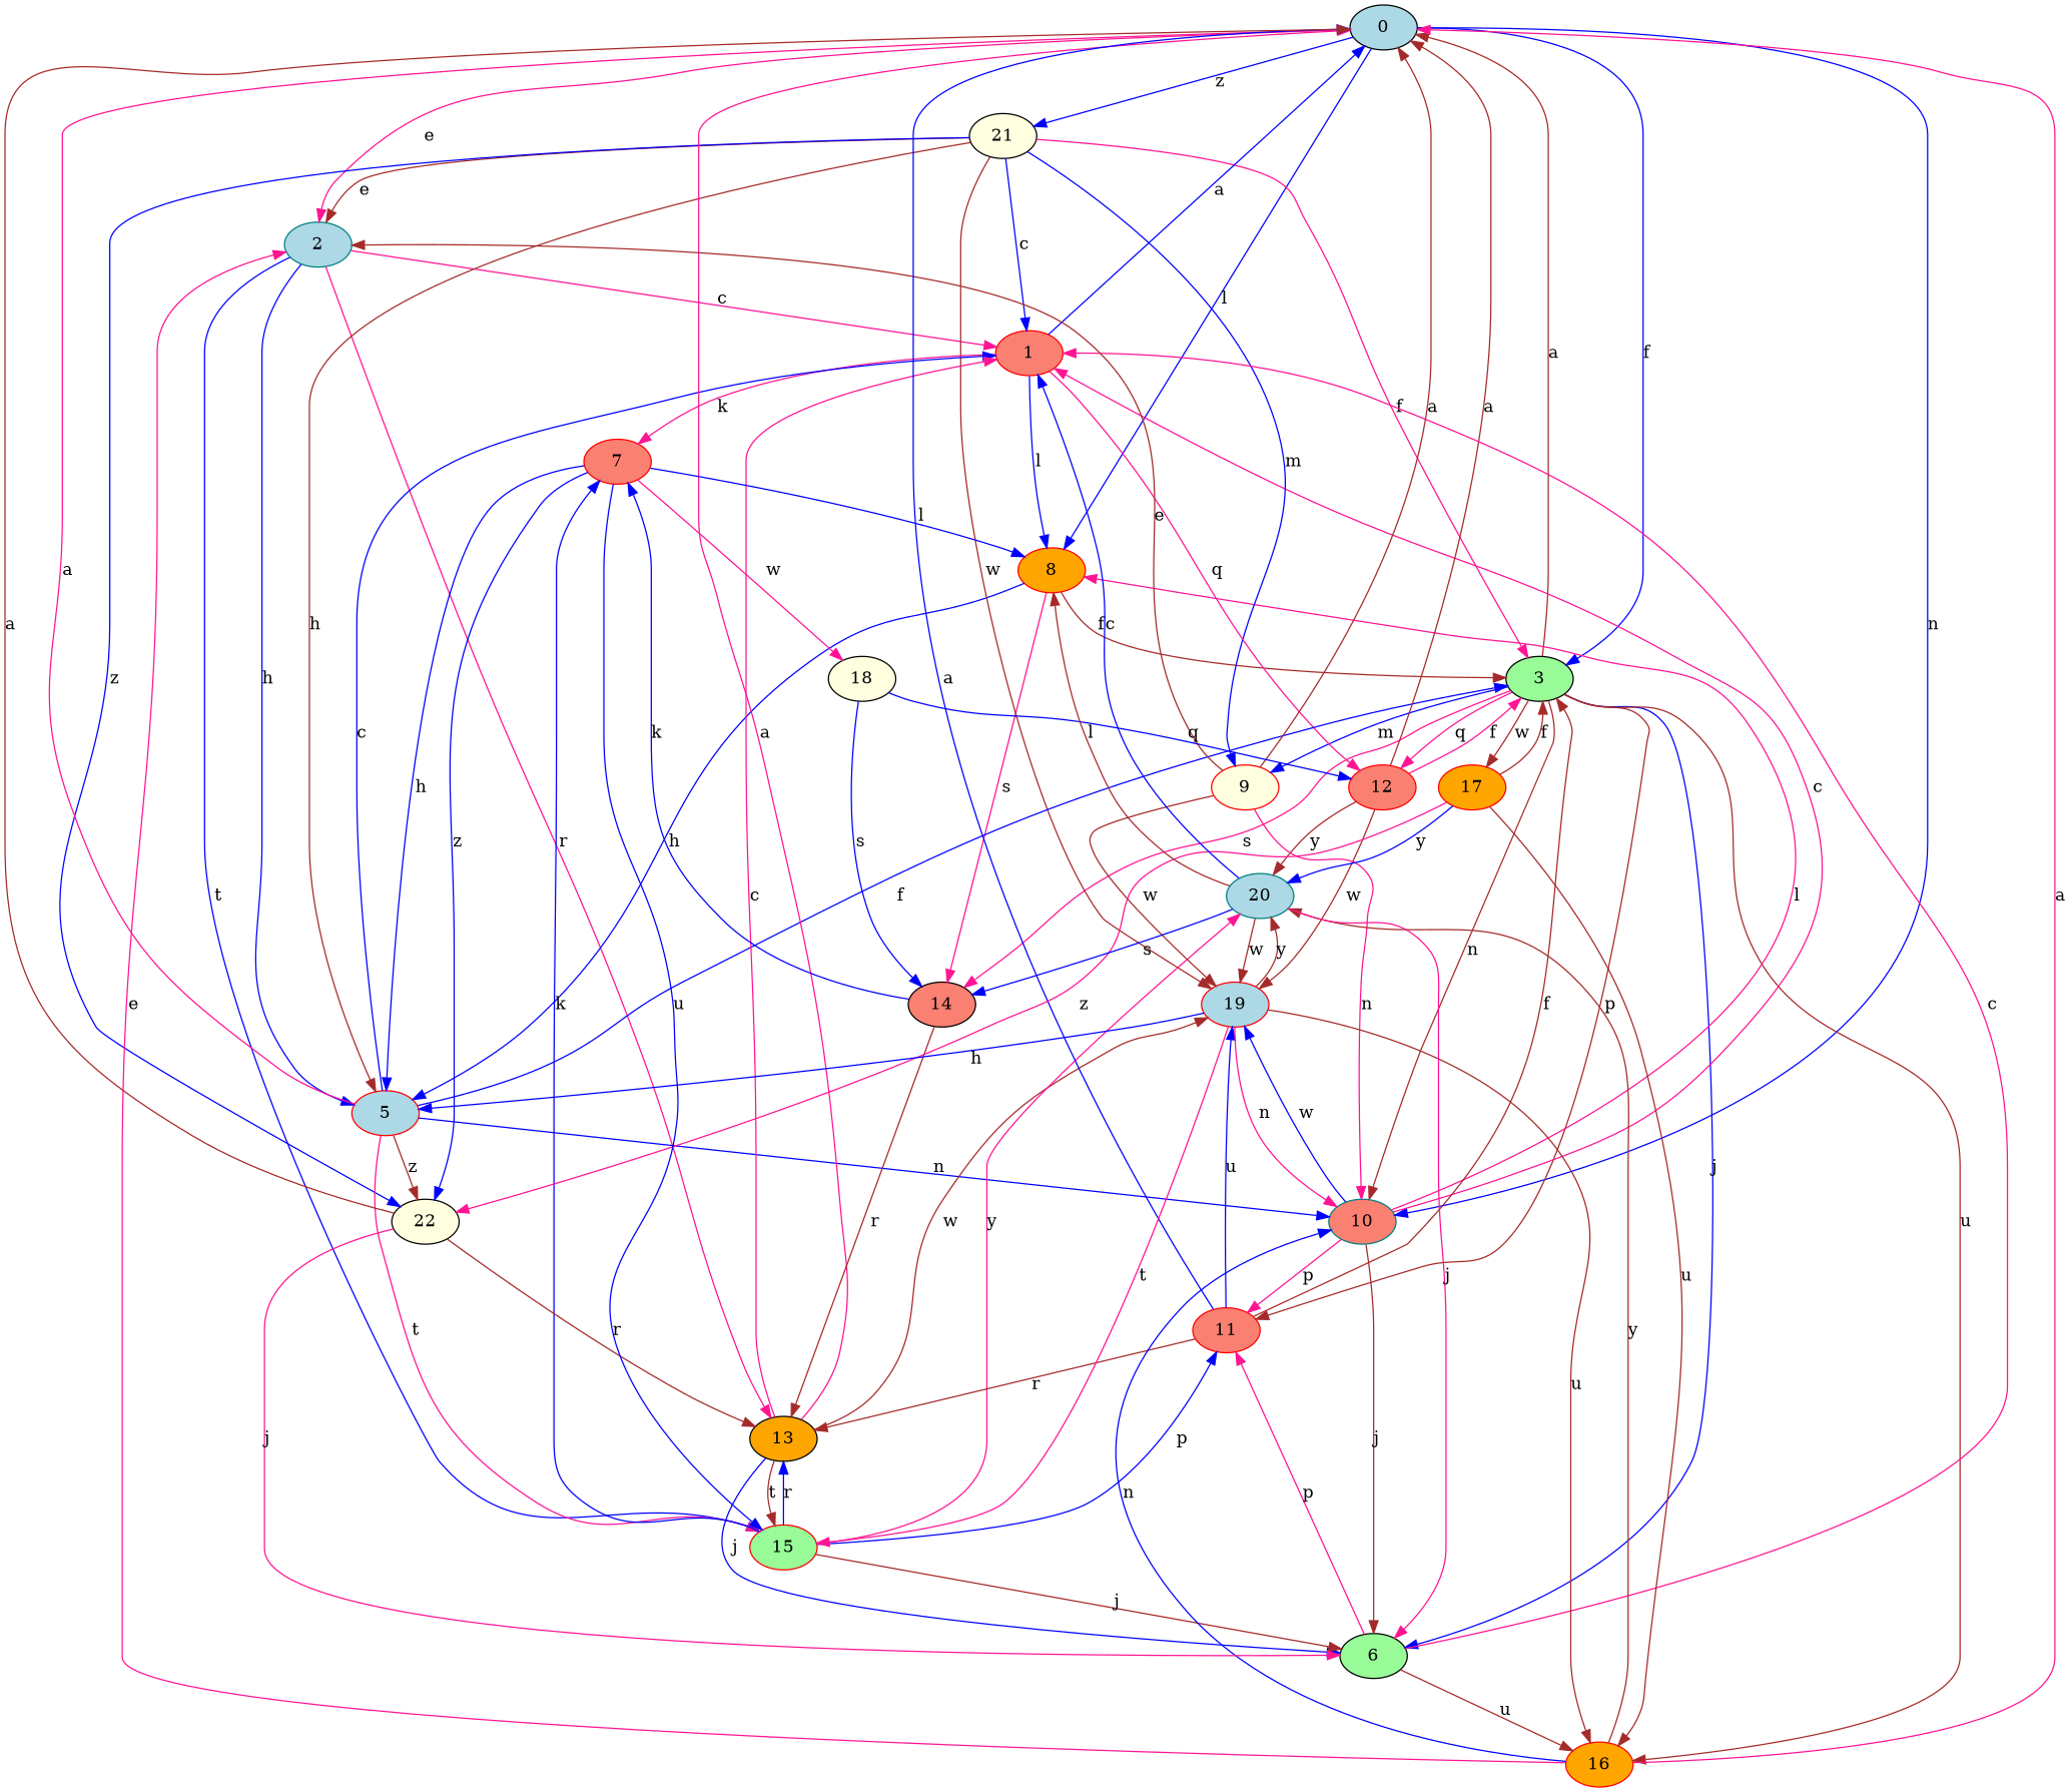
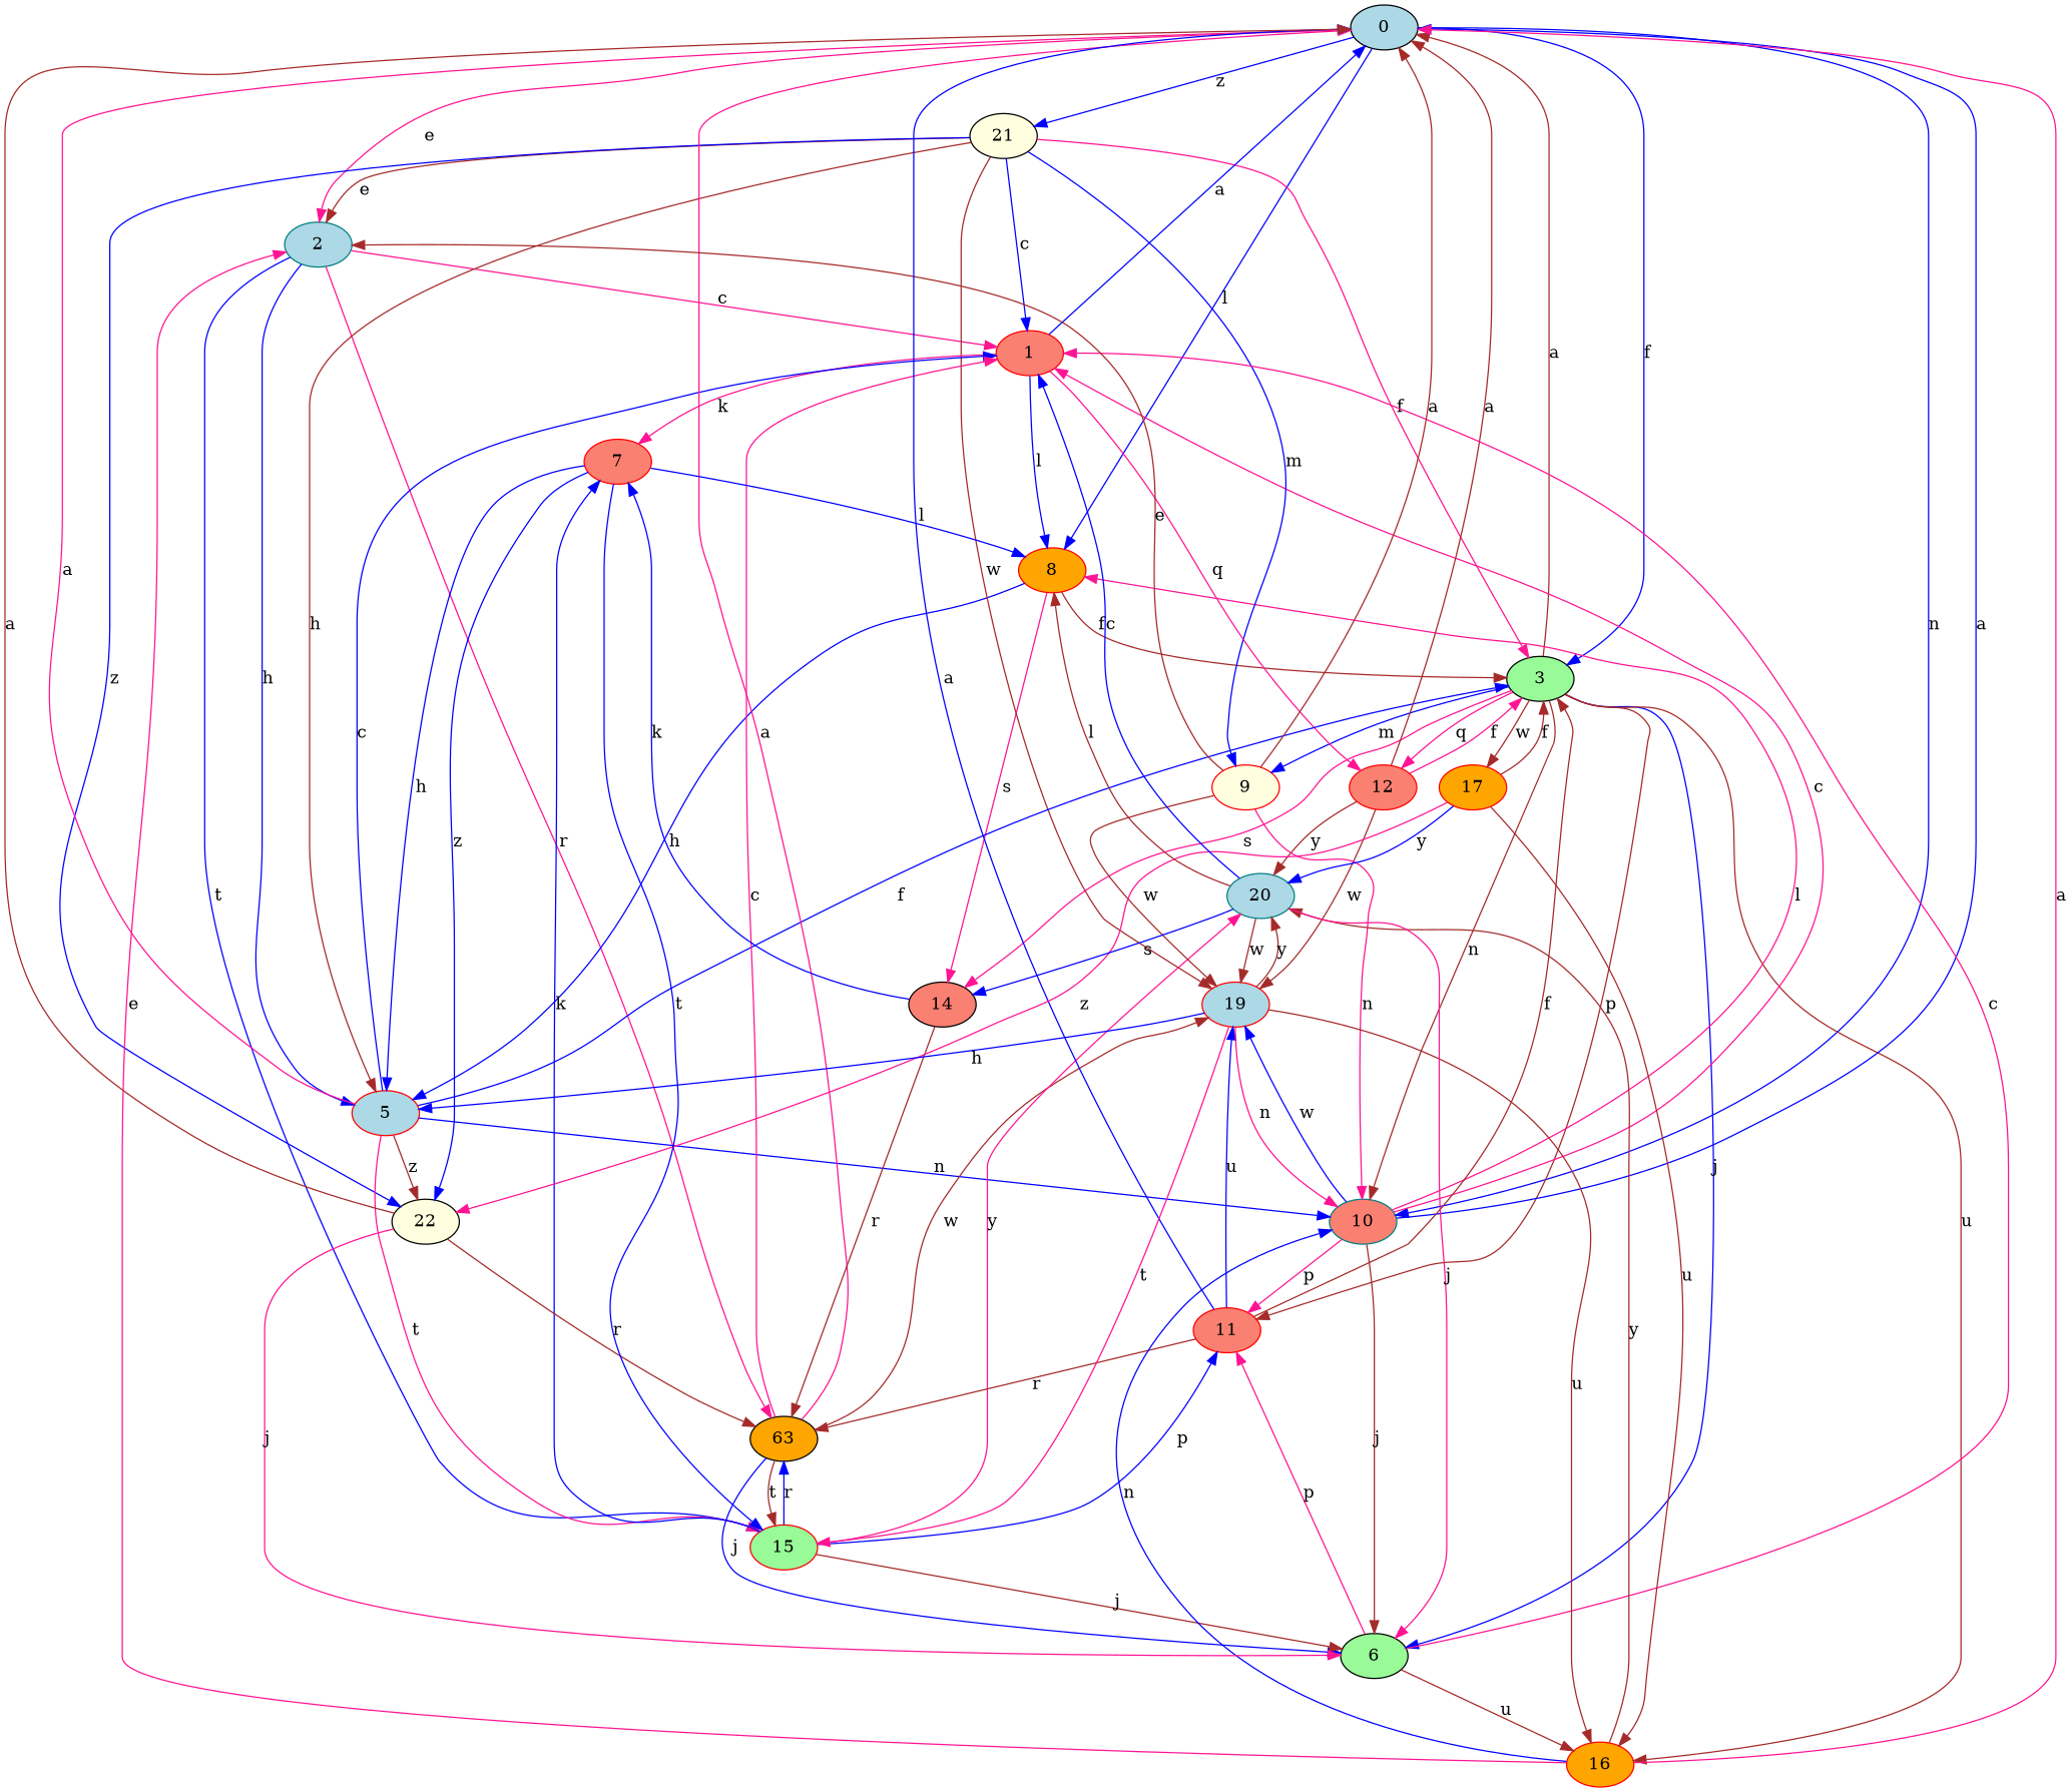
  strict digraph {
    fontname="DejaVu Serif"
    node [color=red fillcolor=salmon fontname="DejaVu Serif" style=filled]
    edge [color=blue fontname="DejaVu Serif"]
    0 [color=black fillcolor=lightblue]
    2 [color=teal fillcolor=lightblue]
    3 [color=black fillcolor=palegreen]
    8 [fillcolor=orange]
    10 [color=teal]
    21 [color=black fillcolor=lightyellow]
    1
    5 [fillcolor=lightblue]
-   13 [color=black fillcolor=orange]
+   13 [color=black fillcolor=orange label=63]
    15 [fillcolor=palegreen]
    12
    6 [color=black fillcolor=palegreen]
    9 [fillcolor=lightyellow]
    11
    14 [color=black]
    16 [fillcolor=orange]
    17 [fillcolor=orange]
    19 [fillcolor=lightblue]
    22 [color=black fillcolor=lightyellow]
    7
-   18 [color=black fillcolor=lightyellow]
    20 [color=teal fillcolor=lightblue]
    0 -> 2 [color=deeppink label=e]
    0 -> 3 [label=f]
    0 -> 8 [label=l]
    0 -> 10 [label=n]
    0 -> 21 [label=z]
    2 -> 1 [color=deeppink label=c]
    2 -> 5 [label=h]
    2 -> 13 [color=deeppink label=r]
    2 -> 15 [label=t]
    3 -> 0 [color=brown label=a]
    3 -> 10 [color=brown label=n]
    3 -> 12 [color=deeppink label=q]
    3 -> 6 [label=j]
    3 -> 9 [label=m]
    3 -> 11 [color=brown label=p]
    3 -> 14 [color=deeppink label=s]
    3 -> 16 [color=brown label=u]
    3 -> 17 [color=brown label=w]
    8 -> 3 [color=brown label=f]
    8 -> 5 [label=h]
    8 -> 14 [color=deeppink label=s]
+   10 -> 0 [label=a]
    10 -> 8 [color=deeppink label=l]
    10 -> 1 [color=deeppink label=c]
    10 -> 6 [color=brown label=j]
    10 -> 11 [color=deeppink label=p]
    10 -> 19 [label=w]
    21 -> 2 [color=brown label=e]
    21 -> 3 [color=deeppink label=f]
    21 -> 1 [label=c]
    21 -> 5 [color=brown label=h]
    21 -> 9 [label=m]
    21 -> 19 [color=brown label=w]
    21 -> 22 [label=z]
    1 -> 0 [label=a]
    1 -> 8 [label=l]
    1 -> 12 [color=deeppink label=q]
    1 -> 7 [color=deeppink label=k]
    5 -> 0 [color=deeppink label=a]
    5 -> 3 [label=f]
    5 -> 10 [label=n]
    5 -> 1 [label=c]
    5 -> 15 [color=deeppink label=t]
    5 -> 22 [color=brown label=z]
    13 -> 0 [color=deeppink label=a]
    13 -> 1 [color=deeppink label=c]
    13 -> 15 [color=brown label=t]
    13 -> 6 [label=j]
    13 -> 19 [color=brown label=w]
    15 -> 13 [label=r]
    15 -> 6 [color=brown label=j]
    15 -> 11 [label=p]
    15 -> 7 [label=k]
    15 -> 20 [color=deeppink label=y]
    12 -> 0 [color=brown label=a]
    12 -> 3 [color=deeppink label=f]
    12 -> 19 [color=brown label=w]
    12 -> 20 [color=brown label=y]
    6 -> 1 [color=deeppink label=c]
    6 -> 11 [color=deeppink label=p]
    6 -> 16 [color=brown label=u]
    9 -> 0 [color=brown label=a]
    9 -> 2 [color=brown label=e]
    9 -> 10 [color=deeppink label=n]
    9 -> 19 [color=brown label=w]
    11 -> 0 [label=a]
    11 -> 3 [color=brown label=f]
    11 -> 13 [color=brown label=r]
    11 -> 19 [label=u]
    14 -> 13 [color=brown label=r]
    14 -> 7 [label=k]
    16 -> 0 [color=deeppink label=a]
    16 -> 2 [color=deeppink label=e]
    16 -> 10 [label=n]
    16 -> 20 [color=brown label=y]
    17 -> 3 [color=brown label=f]
    17 -> 16 [color=brown label=u]
    17 -> 22 [color=deeppink label=z]
    17 -> 20 [label=y]
    19 -> 10 [color=deeppink label=n]
    19 -> 5 [label=h]
    19 -> 15 [color=deeppink label=t]
    19 -> 16 [color=brown label=u]
    19 -> 20 [color=brown label=y]
    22 -> 0 [color=brown label=a]
    22 -> 13 [color=brown label=r]
    22 -> 6 [color=deeppink label=j]
    7 -> 8 [label=l]
    7 -> 5 [label=h]
-   7 -> 15 [label=u]
+   7 -> 15 [label=t]
    7 -> 22 [label=z]
-   7 -> 18 [color=deeppink label=w]
-   18 -> 12 [label=q]
-   18 -> 14 [label=s]
    20 -> 8 [color=brown label=l]
    20 -> 1 [label=c]
    20 -> 6 [color=deeppink label=j]
    20 -> 14 [label=s]
    20 -> 19 [color=brown label=w]
  }
